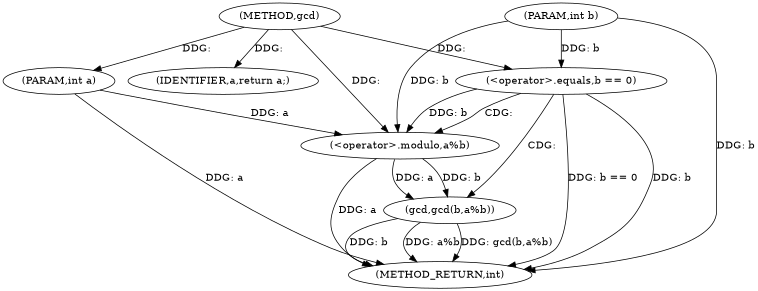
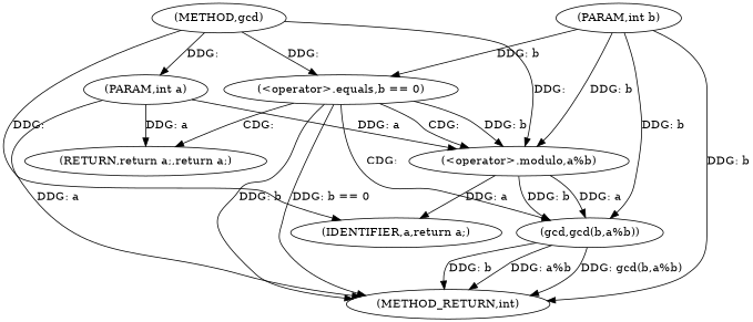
  digraph {
    n1 [label="(METHOD,gcd)"]
    n2 [label="(PARAM,int a)"]
    n3 [label="(<operator>.equals,b == 0)"]
    n4 [label="(IDENTIFIER,a,return a;)"]
    n5 [label="(<operator>.modulo,a%b)"]
    n6 [label="(METHOD_RETURN,int)"]
+   n7 [label="(RETURN,return a;,return a;)"]
    n8 [label="(PARAM,int b)"]
    n9 [label="(gcd,gcd(b,a%b))"]
    n1 -> n2 [label="DDG: "]
    n1 -> n3 [label="DDG: "]
    n1 -> n4 [label="DDG: "]
    n1 -> n5 [label="DDG: "]
    n2 -> n5 [label="DDG: a"]
    n2 -> n6 [label="DDG: a"]
+   n2 -> n7 [label="DDG: a"]
    n3 -> n5 [label="DDG: b"]
    n3 -> n5 [label="CDG: "]
    n3 -> n6 [label="DDG: b"]
    n3 -> n6 [label="DDG: b == 0"]
+   n3 -> n7 [label="CDG: "]
    n3 -> n9 [label="CDG: "]
-   n5 -> n6 [label="DDG: a"]
+   n5 -> n4 [label="DDG: a"]
    n5 -> n9 [label="DDG: b"]
    n5 -> n9 [label="DDG: a"]
    n8 -> n3 [label="DDG: b"]
    n8 -> n5 [label="DDG: b"]
    n8 -> n6 [label="DDG: b"]
+   n8 -> n9 [label="DDG: b"]
    n9 -> n6 [label="DDG: b"]
    n9 -> n6 [label="DDG: a%b"]
    n9 -> n6 [label="DDG: gcd(b,a%b)"]
  }
